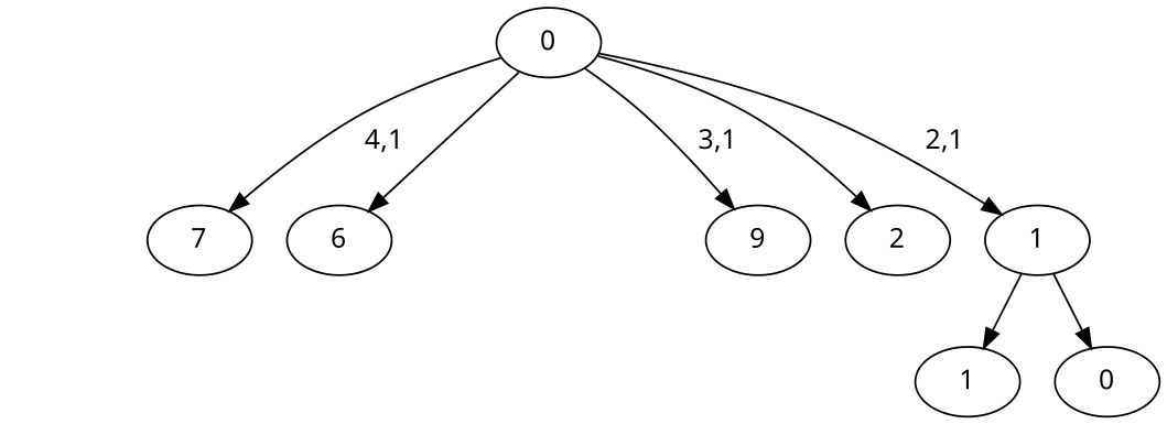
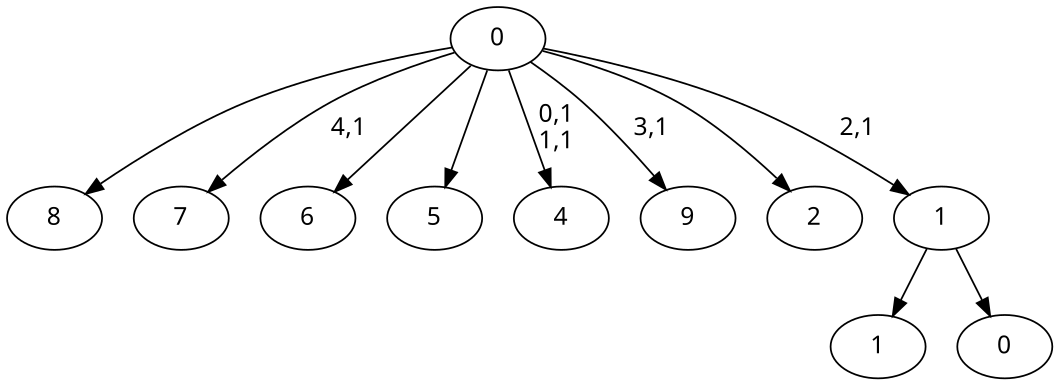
  digraph {
    fontname="Noto Sans"
    node [fontname="Noto Sans"]
    edge [fontname="Noto Sans"]
+   n1 [label=8]
    n2 [label=7]
    n3 [label=6]
+   n4 [label=5]
+   n5 [label=4]
    n6 [label=9]
    n7 [label=2]
    n8 [label=1]
    n9 [label=0]
    1
    0
    1 -> n8
    1 -> n9
+   0 -> n1
    0 -> n2 [label="4,1"]
    0 -> n3
+   0 -> n4
+   0 -> n5 [label="0,1\n1,1"]
    0 -> n6 [label="3,1"]
    0 -> n7
    0 -> 1 [label="2,1"]
  }
